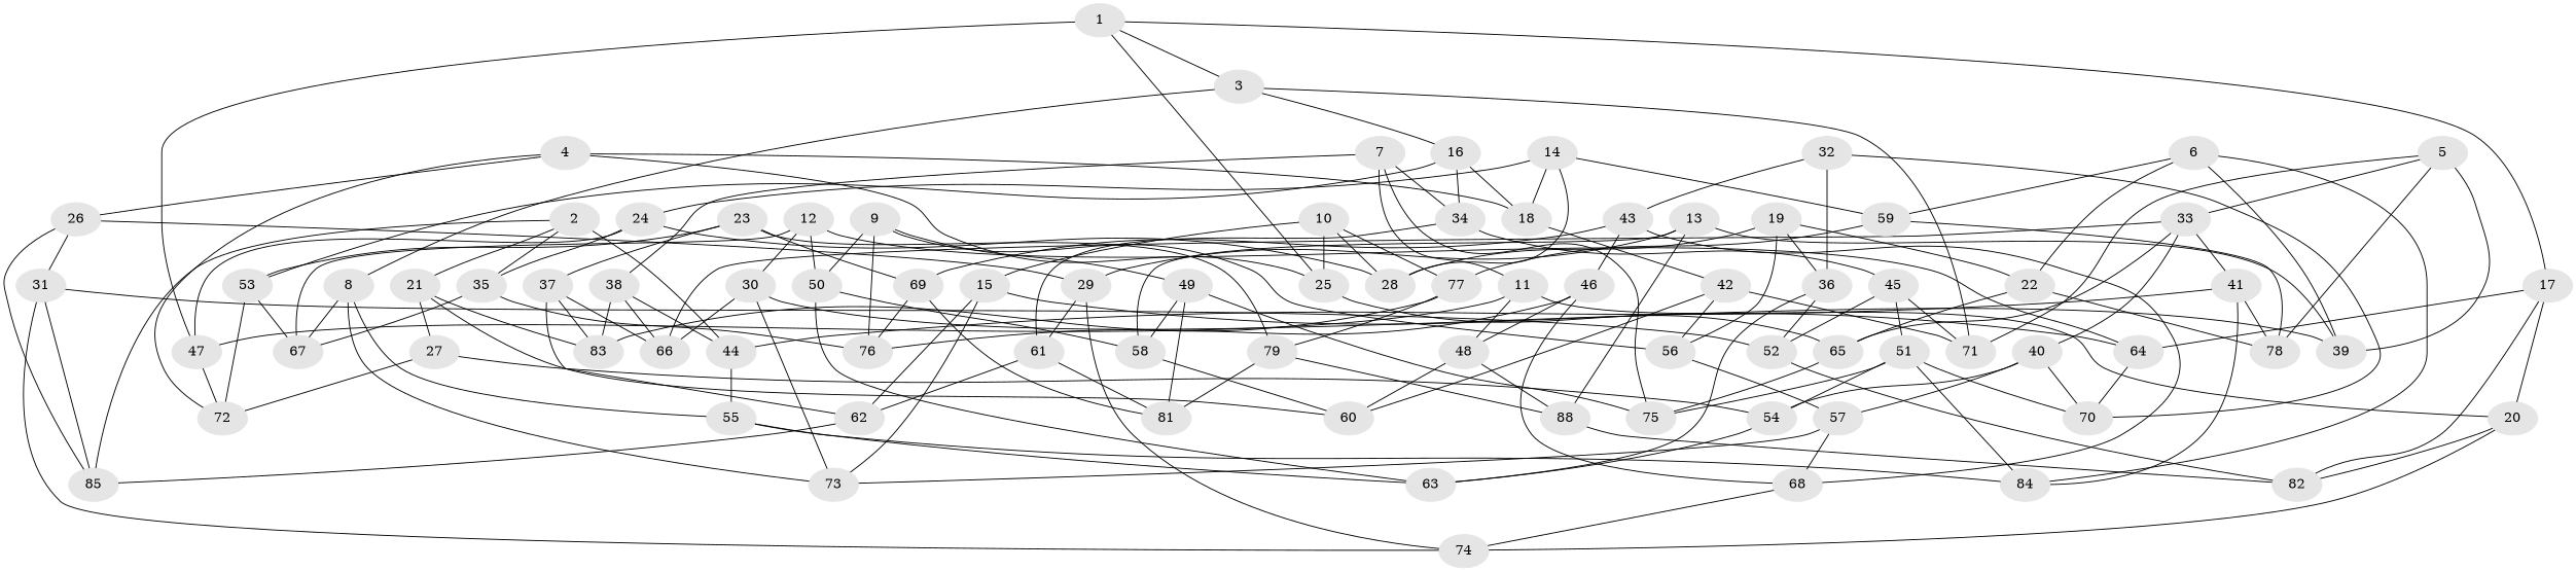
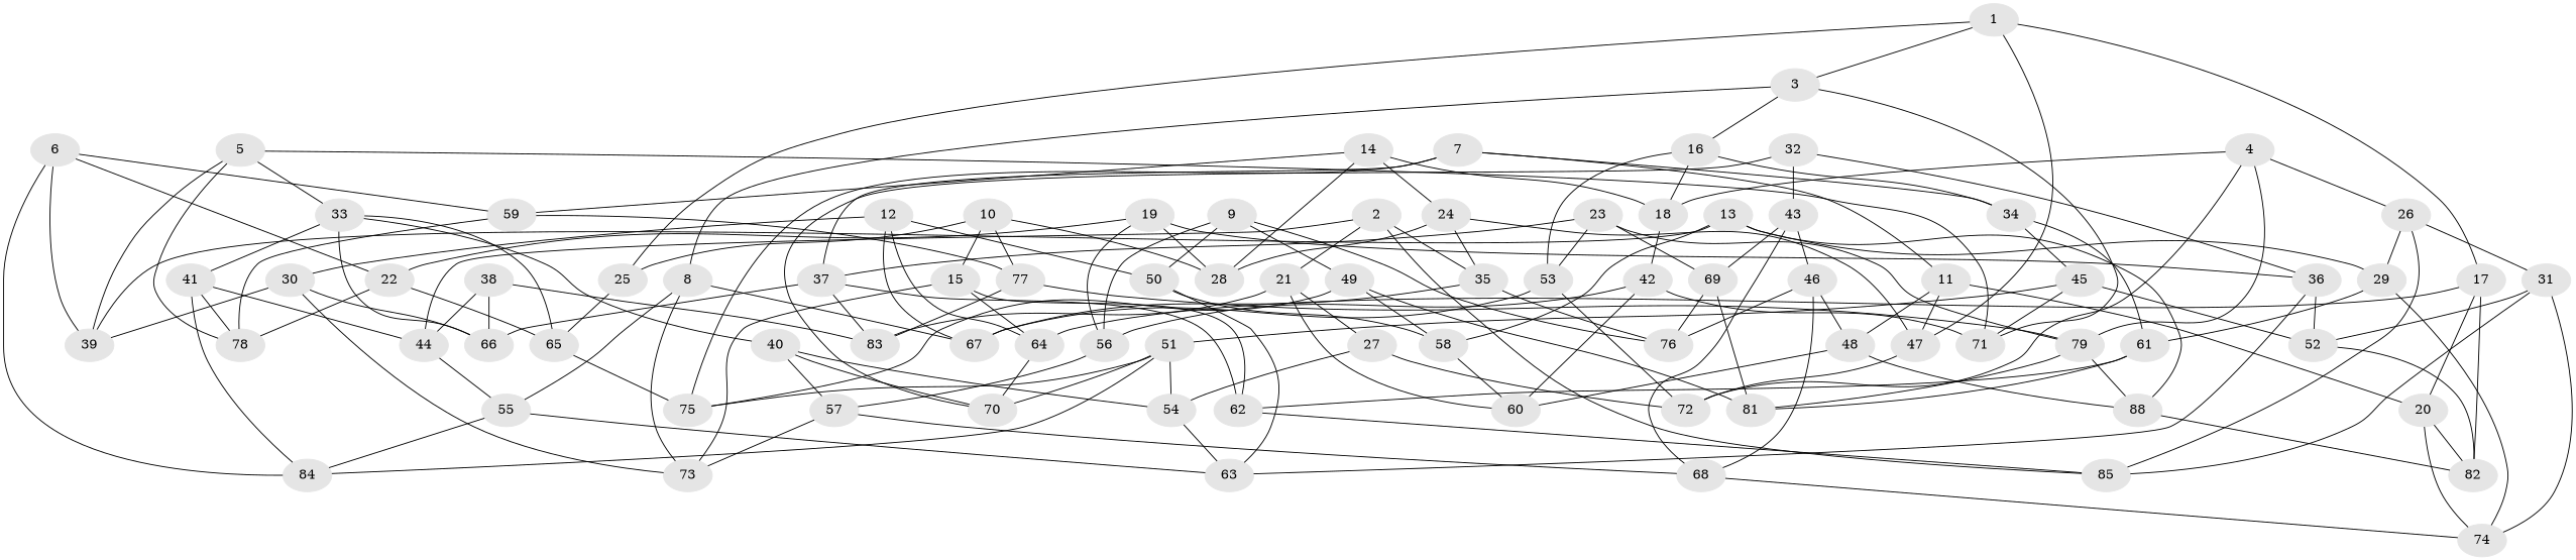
  graph {
    fontname="DejaVu Serif"
    node [color=gray90 fontname="DejaVu Serif" style=filled]
    edge [fontname="DejaVu Serif"]
    1
    3
    17
    25
    47
    8
    16
    71
    20
    64
    82
    65
    72
    2
    21
    35
    44
    85
    27
    60
    83
    67
    76
    55
    73
    18
    34
    53
    4
    26
    42
    29
    31
    5
    39
    78
    33
    32
    36
    43
    70
    6
    22
    59
    84
    77
    7
    11
    38
    75
    48
    61
    45
    66
    63
    9
    49
    50
    56
    58
    81
    57
    10
    15
    28
    62
    79
    74
    n69 [label=88]
    12
    30
    13
    14
    24
    19
    52
    54
    23
    37
    69
    46
    68
    40
    41
    51
    1 -- 3
    1 -- 17
    1 -- 25
    1 -- 47
    3 -- 8
    3 -- 16
    3 -- 71
    17 -- 20
    17 -- 64
    17 -- 82
    25 -- 65
    47 -- 72
    8 -- 67
    8 -- 55
    8 -- 73
    16 -- 18
    16 -- 34
    16 -- 53
    20 -- 82
    20 -- 74
    64 -- 70
    65 -- 75
    2 -- 21
    2 -- 35
    2 -- 44
    2 -- 85
    21 -- 27
    21 -- 60
    21 -- 83
    35 -- 67
    35 -- 76
    44 -- 55
    27 -- 72
    27 -- 54
    55 -- 84
    55 -- 63
    18 -- 42
    34 -- 61
    34 -- 45
    53 -- 72
    53 -- 67
-   4 -- 25
+   4 -- 79
    4 -- 72
    4 -- 18
    4 -- 26
    26 -- 85
    26 -- 29
    26 -- 31
    42 -- 71
    42 -- 60
    42 -- 56
    29 -- 61
    29 -- 74
    31 -- 85
    31 -- 74
    31 -- 52
    5 -- 71
    5 -- 39
    5 -- 78
    5 -- 33
    33 -- 65
    33 -- 66
    33 -- 40
    33 -- 41
    32 -- 36
    32 -- 43
    32 -- 70
    36 -- 63
    36 -- 52
    43 -- 69
    43 -- 46
    43 -- 68
    6 -- 39
    6 -- 22
    6 -- 59
    6 -- 84
    22 -- 65
    22 -- 78
    59 -- 78
    59 -- 77
    77 -- 83
    77 -- 79
    7 -- 34
    7 -- 11
-   7 -- 38
+   7 -- 37
    7 -- 75
    11 -- 47
    11 -- 20
    11 -- 48
    38 -- 44
    38 -- 83
    38 -- 66
    48 -- 60
    48 -- n69
    61 -- 81
    61 -- 62
    45 -- 71
    45 -- 52
    45 -- 51
    9 -- 76
    9 -- 49
    9 -- 50
    9 -- 56
    49 -- 75
    49 -- 58
    49 -- 81
    50 -- 63
    50 -- 58
    56 -- 57
    58 -- 60
    57 -- 73
    57 -- 68
    10 -- 25
    10 -- 77
    10 -- 15
    10 -- 28
    15 -- 64
    15 -- 73
    15 -- 62
    62 -- 85
    79 -- 81
    79 -- n69
    n69 -- 82
    12 -- 64
    12 -- 67
    12 -- 50
    12 -- 30
    30 -- 73
    30 -- 39
    30 -- 66
    13 -- 29
    13 -- 39
    13 -- 58
    13 -- n69
    14 -- 18
    14 -- 59
    14 -- 28
    14 -- 24
    24 -- 47
    24 -- 35
    24 -- 28
    19 -- 36
    19 -- 22
    19 -- 56
    19 -- 28
    52 -- 82
    54 -- 63
    23 -- 53
    23 -- 79
    23 -- 37
    23 -- 69
    37 -- 83
    37 -- 66
    37 -- 62
    69 -- 76
    69 -- 81
    46 -- 76
    46 -- 48
    46 -- 68
    68 -- 74
    40 -- 70
    40 -- 57
    40 -- 54
    41 -- 44
    41 -- 78
    41 -- 84
    51 -- 70
    51 -- 84
    51 -- 75
    51 -- 54
  }
